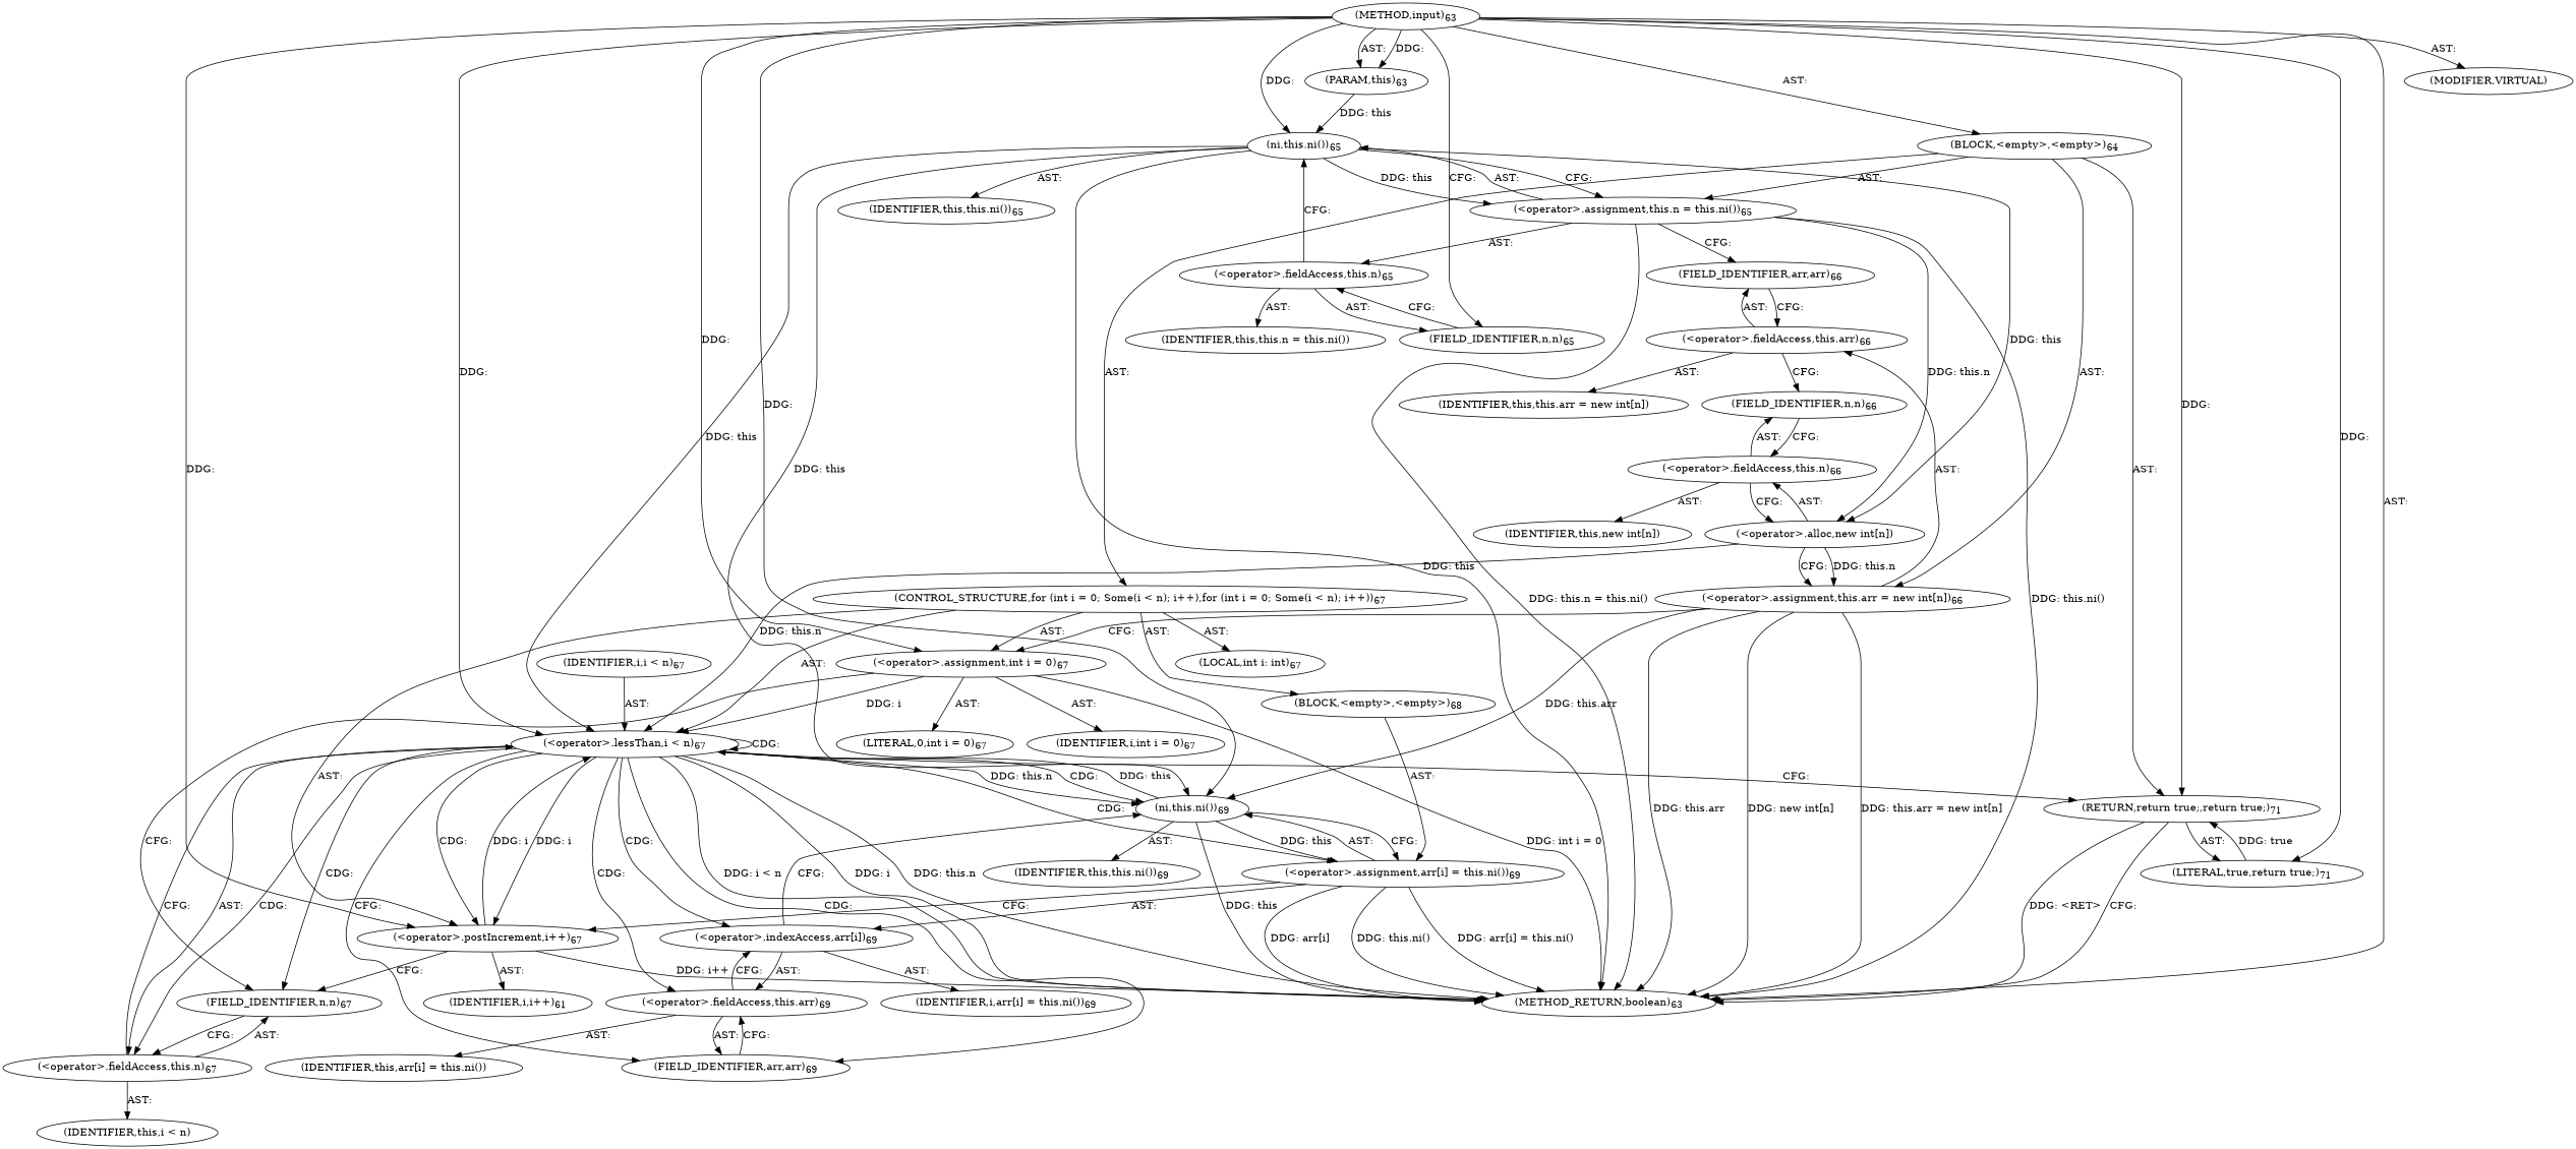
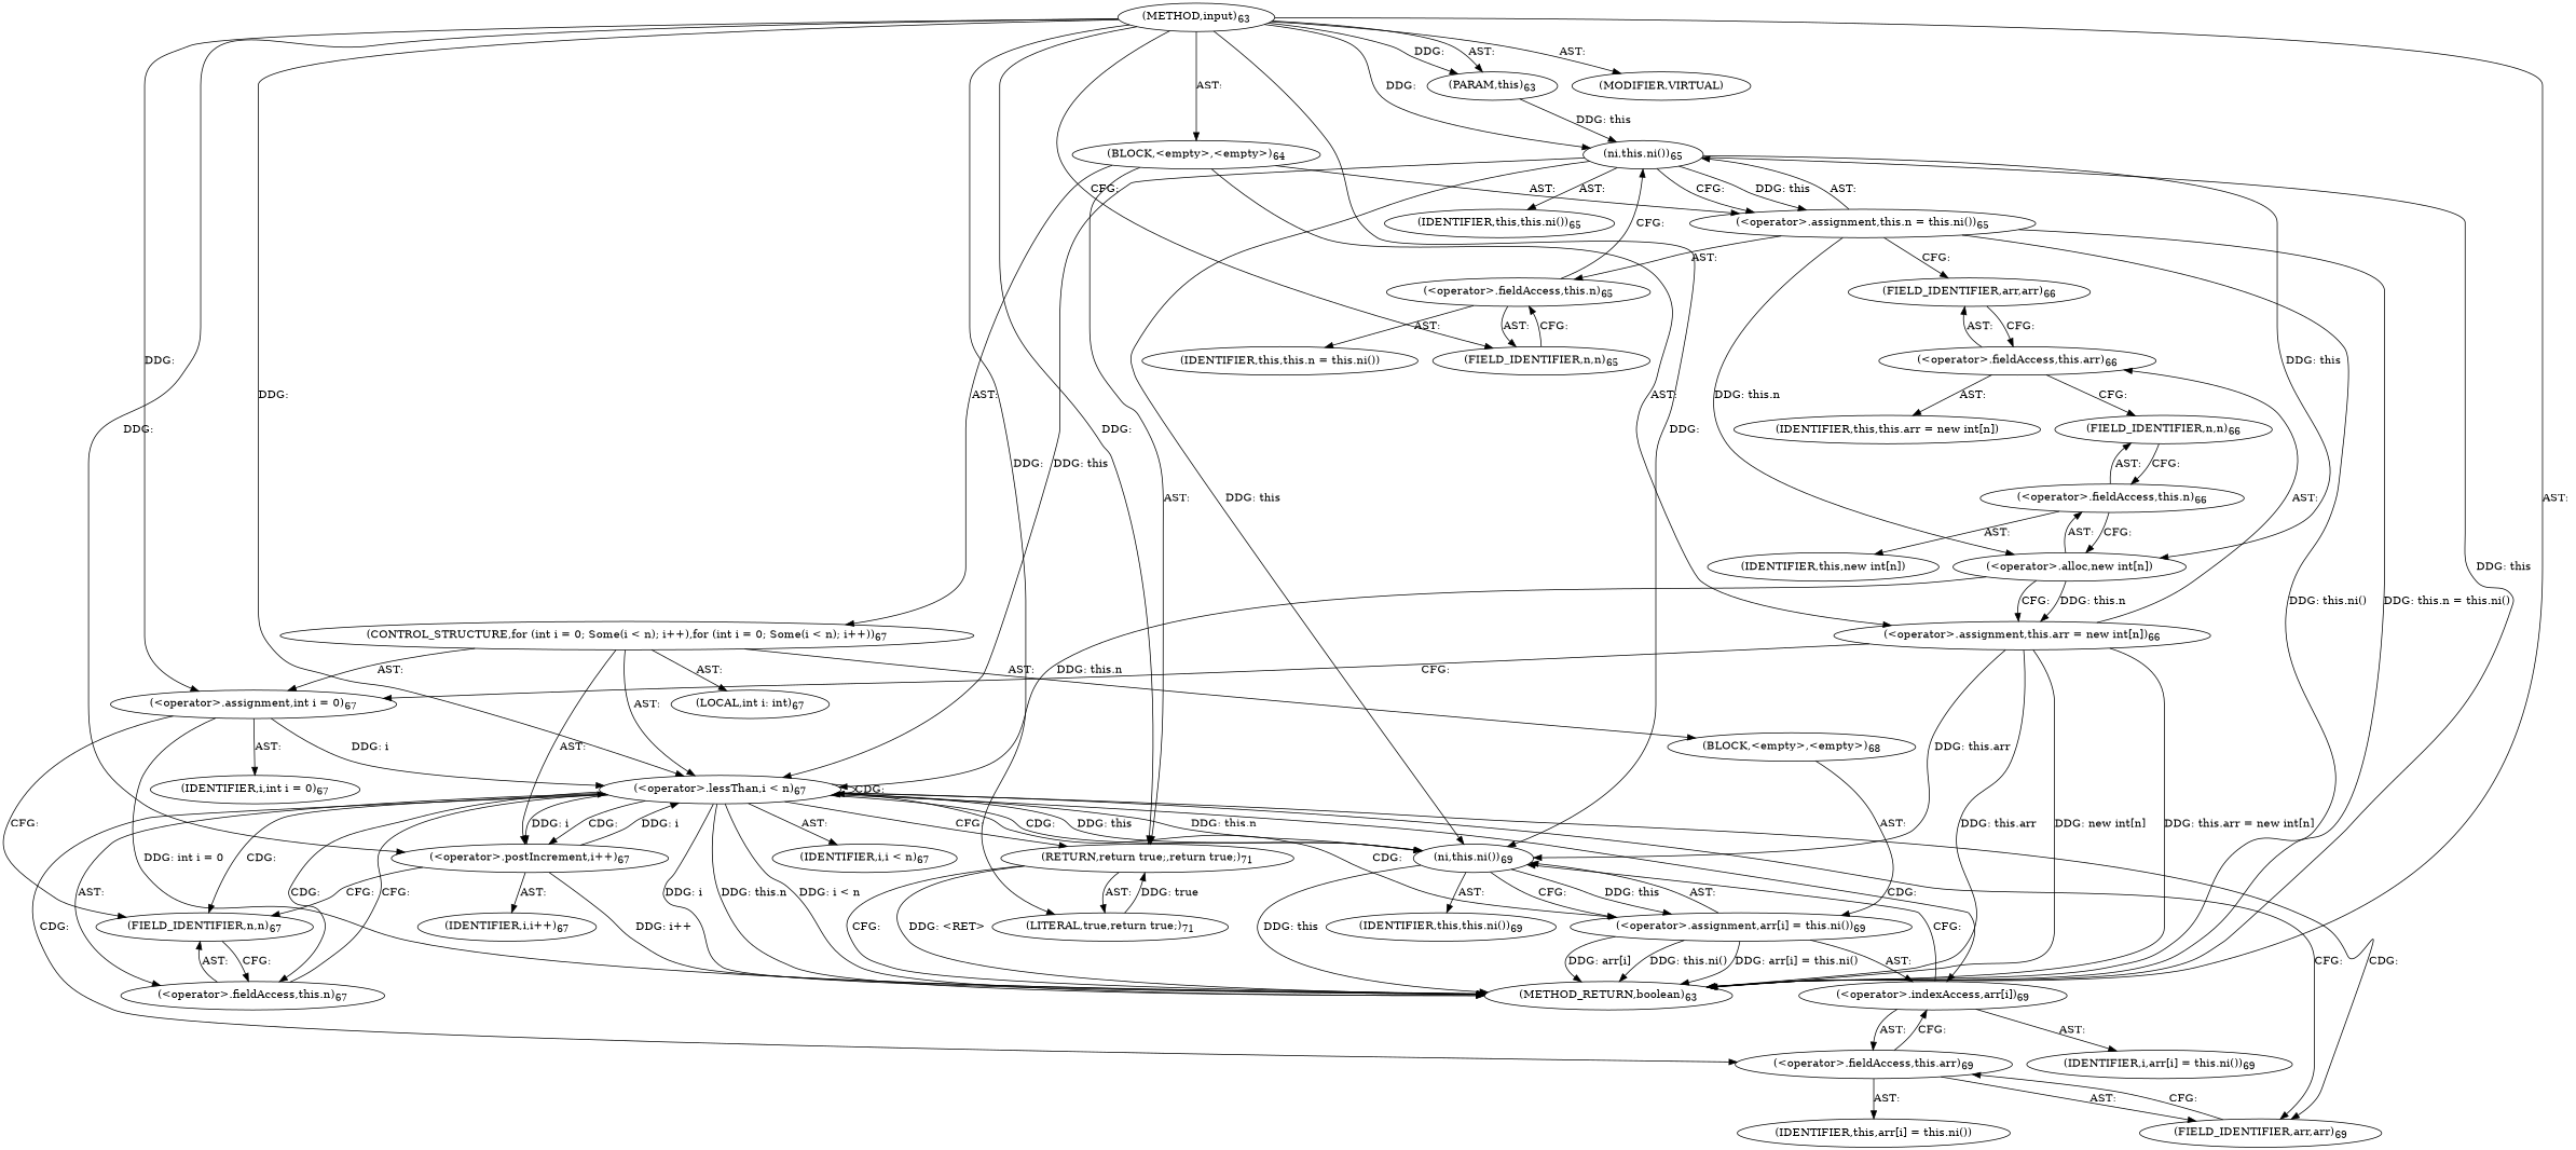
  digraph {
    n1 [label=<(METHOD,input)<SUB>63</SUB>>]
    n2 [label=<(PARAM,this)<SUB>63</SUB>>]
    n3 [label=<(BLOCK,&lt;empty&gt;,&lt;empty&gt;)<SUB>64</SUB>>]
    n4 [label=<(FIELD_IDENTIFIER,n,n)<SUB>65</SUB>>]
    n5 [label=<(ni,this.ni())<SUB>65</SUB>>]
    n6 [label=<(&lt;operator&gt;.assignment,int i = 0)<SUB>67</SUB>>]
    n7 [label=<(&lt;operator&gt;.lessThan,i &lt; n)<SUB>67</SUB>>]
    n8 [label=<(&lt;operator&gt;.postIncrement,i++)<SUB>67</SUB>>]
    n9 [label=<(ni,this.ni())<SUB>69</SUB>>]
    n10 [label=<(RETURN,return true;,return true;)<SUB>71</SUB>>]
    n11 [label=<(LITERAL,true,return true;)<SUB>71</SUB>>]
    n12 [label=<(MODIFIER,VIRTUAL)>]
    n13 [label=<(METHOD_RETURN,boolean)<SUB>63</SUB>>]
    n14 [label=<(&lt;operator&gt;.assignment,this.n = this.ni())<SUB>65</SUB>>]
    n15 [label=<(&lt;operator&gt;.assignment,this.arr = new int[n])<SUB>66</SUB>>]
    n16 [label=<(CONTROL_STRUCTURE,for (int i = 0; Some(i &lt; n); i++),for (int i = 0; Some(i &lt; n); i++))<SUB>67</SUB>>]
    n17 [label=<(&lt;operator&gt;.fieldAccess,this.n)<SUB>65</SUB>>]
    n18 [label=<(&lt;operator&gt;.alloc,new int[n])>]
    n19 [label=<(IDENTIFIER,this,this.ni())<SUB>65</SUB>>]
    n20 [label=<(IDENTIFIER,i,int i = 0)<SUB>67</SUB>>]
-   n21 [label=<(LITERAL,0,int i = 0)<SUB>67</SUB>>]
    n22 [label=<(FIELD_IDENTIFIER,n,n)<SUB>67</SUB>>]
    n23 [label=<(IDENTIFIER,i,i &lt; n)<SUB>67</SUB>>]
    n24 [label=<(&lt;operator&gt;.fieldAccess,this.n)<SUB>67</SUB>>]
    n25 [label=<(&lt;operator&gt;.assignment,arr[i] = this.ni())<SUB>69</SUB>>]
    n26 [label=<(&lt;operator&gt;.indexAccess,arr[i])<SUB>69</SUB>>]
    n27 [label=<(&lt;operator&gt;.fieldAccess,this.arr)<SUB>69</SUB>>]
    n28 [label=<(FIELD_IDENTIFIER,arr,arr)<SUB>69</SUB>>]
-   n29 [label=<(IDENTIFIER,i,i++)<SUB>61</SUB>>]
+   n29 [label=<(IDENTIFIER,i,i++)<SUB>67</SUB>>]
    n30 [label=<(IDENTIFIER,this,this.ni())<SUB>69</SUB>>]
    n31 [label=<(FIELD_IDENTIFIER,arr,arr)<SUB>66</SUB>>]
    n32 [label=<(&lt;operator&gt;.fieldAccess,this.arr)<SUB>66</SUB>>]
    n33 [label=<(LOCAL,int i: int)<SUB>67</SUB>>]
    n34 [label=<(BLOCK,&lt;empty&gt;,&lt;empty&gt;)<SUB>68</SUB>>]
    n35 [label=<(IDENTIFIER,this,this.n = this.ni())>]
    n36 [label=<(&lt;operator&gt;.fieldAccess,this.n)<SUB>66</SUB>>]
    n37 [label=<(IDENTIFIER,this,this.arr = new int[n])>]
    n38 [label=<(FIELD_IDENTIFIER,n,n)<SUB>66</SUB>>]
    n39 [label=<(IDENTIFIER,this,new int[n])>]
-   n40 [label=<(IDENTIFIER,this,i &lt; n)>]
    n41 [label=<(IDENTIFIER,i,arr[i] = this.ni())<SUB>69</SUB>>]
    n42 [label=<(IDENTIFIER,this,arr[i] = this.ni())>]
    n1 -> n2 [label="AST: "]
    n1 -> n2 [label="DDG: "]
    n1 -> n3 [label="AST: "]
    n1 -> n4 [label="CFG: "]
    n1 -> n5 [label="DDG: "]
    n1 -> n6 [label="DDG: "]
    n1 -> n7 [label="DDG: "]
    n1 -> n8 [label="DDG: "]
    n1 -> n9 [label="DDG: "]
    n1 -> n10 [label="DDG: "]
    n1 -> n11 [label="DDG: "]
    n1 -> n12 [label="AST: "]
    n1 -> n13 [label="AST: "]
    n2 -> n5 [label="DDG: this"]
    n3 -> n10 [label="AST: "]
    n3 -> n14 [label="AST: "]
    n3 -> n15 [label="AST: "]
    n3 -> n16 [label="AST: "]
    n4 -> n17 [label="CFG: "]
    n5 -> n7 [label="DDG: this"]
    n5 -> n9 [label="DDG: this"]
    n5 -> n13 [label="DDG: this"]
    n5 -> n14 [label="CFG: "]
    n5 -> n14 [label="DDG: this"]
    n5 -> n18 [label="DDG: this"]
    n5 -> n19 [label="AST: "]
    n6 -> n7 [label="DDG: i"]
    n6 -> n13 [label="DDG: int i = 0"]
    n6 -> n20 [label="AST: "]
-   n6 -> n21 [label="AST: "]
    n6 -> n22 [label="CFG: "]
    n7 -> n7 [label="CDG: "]
    n7 -> n8 [label="DDG: i"]
    n7 -> n8 [label="CDG: "]
    n7 -> n9 [label="DDG: this.n"]
    n7 -> n9 [label="CDG: "]
    n7 -> n10 [label="CFG: "]
    n7 -> n13 [label="DDG: i"]
    n7 -> n13 [label="DDG: this.n"]
    n7 -> n13 [label="DDG: i &lt; n"]
    n7 -> n22 [label="CDG: "]
-   n23 -> n7 [label="AST: "]
+   n7 -> n23 [label="AST: "]
    n7 -> n24 [label="AST: "]
    n7 -> n24 [label="CDG: "]
    n7 -> n25 [label="CDG: "]
    n7 -> n26 [label="CDG: "]
    n7 -> n27 [label="CDG: "]
    n7 -> n28 [label="CFG: "]
    n7 -> n28 [label="CDG: "]
    n8 -> n7 [label="DDG: i"]
    n8 -> n13 [label="DDG: i++"]
    n8 -> n22 [label="CFG: "]
    n8 -> n29 [label="AST: "]
    n9 -> n7 [label="DDG: this"]
    n9 -> n13 [label="DDG: this"]
    n9 -> n25 [label="CFG: "]
    n9 -> n25 [label="DDG: this"]
    n9 -> n30 [label="AST: "]
    n10 -> n11 [label="AST: "]
    n10 -> n13 [label="CFG: "]
    n10 -> n13 [label="DDG: &lt;RET&gt;"]
    n11 -> n10 [label="DDG: true"]
    n14 -> n5 [label="AST: "]
    n14 -> n13 [label="DDG: this.ni()"]
    n14 -> n13 [label="DDG: this.n = this.ni()"]
    n14 -> n17 [label="AST: "]
    n14 -> n18 [label="DDG: this.n"]
    n14 -> n31 [label="CFG: "]
    n15 -> n6 [label="CFG: "]
    n15 -> n9 [label="DDG: this.arr"]
    n15 -> n13 [label="DDG: this.arr"]
    n15 -> n13 [label="DDG: new int[n]"]
    n15 -> n13 [label="DDG: this.arr = new int[n]"]
    n15 -> n32 [label="AST: "]
    n16 -> n6 [label="AST: "]
    n16 -> n7 [label="AST: "]
    n16 -> n8 [label="AST: "]
    n16 -> n33 [label="AST: "]
    n16 -> n34 [label="AST: "]
    n17 -> n4 [label="AST: "]
    n17 -> n5 [label="CFG: "]
    n17 -> n35 [label="AST: "]
    n18 -> n7 [label="DDG: this.n"]
    n18 -> n15 [label="CFG: "]
    n18 -> n15 [label="DDG: this.n"]
    n18 -> n36 [label="AST: "]
    n22 -> n24 [label="CFG: "]
    n24 -> n7 [label="CFG: "]
    n24 -> n22 [label="AST: "]
-   n24 -> n40 [label="AST: "]
-   n25 -> n8 [label="CFG: "]
    n25 -> n9 [label="AST: "]
    n25 -> n13 [label="DDG: arr[i]"]
    n25 -> n13 [label="DDG: this.ni()"]
    n25 -> n13 [label="DDG: arr[i] = this.ni()"]
    n25 -> n26 [label="AST: "]
    n26 -> n9 [label="CFG: "]
    n26 -> n27 [label="AST: "]
    n26 -> n41 [label="AST: "]
    n27 -> n26 [label="CFG: "]
    n27 -> n28 [label="AST: "]
    n27 -> n42 [label="AST: "]
    n28 -> n27 [label="CFG: "]
    n31 -> n32 [label="CFG: "]
    n32 -> n31 [label="AST: "]
    n32 -> n37 [label="AST: "]
    n32 -> n38 [label="CFG: "]
    n34 -> n25 [label="AST: "]
    n36 -> n18 [label="CFG: "]
    n36 -> n38 [label="AST: "]
    n36 -> n39 [label="AST: "]
    n38 -> n36 [label="CFG: "]
  }
